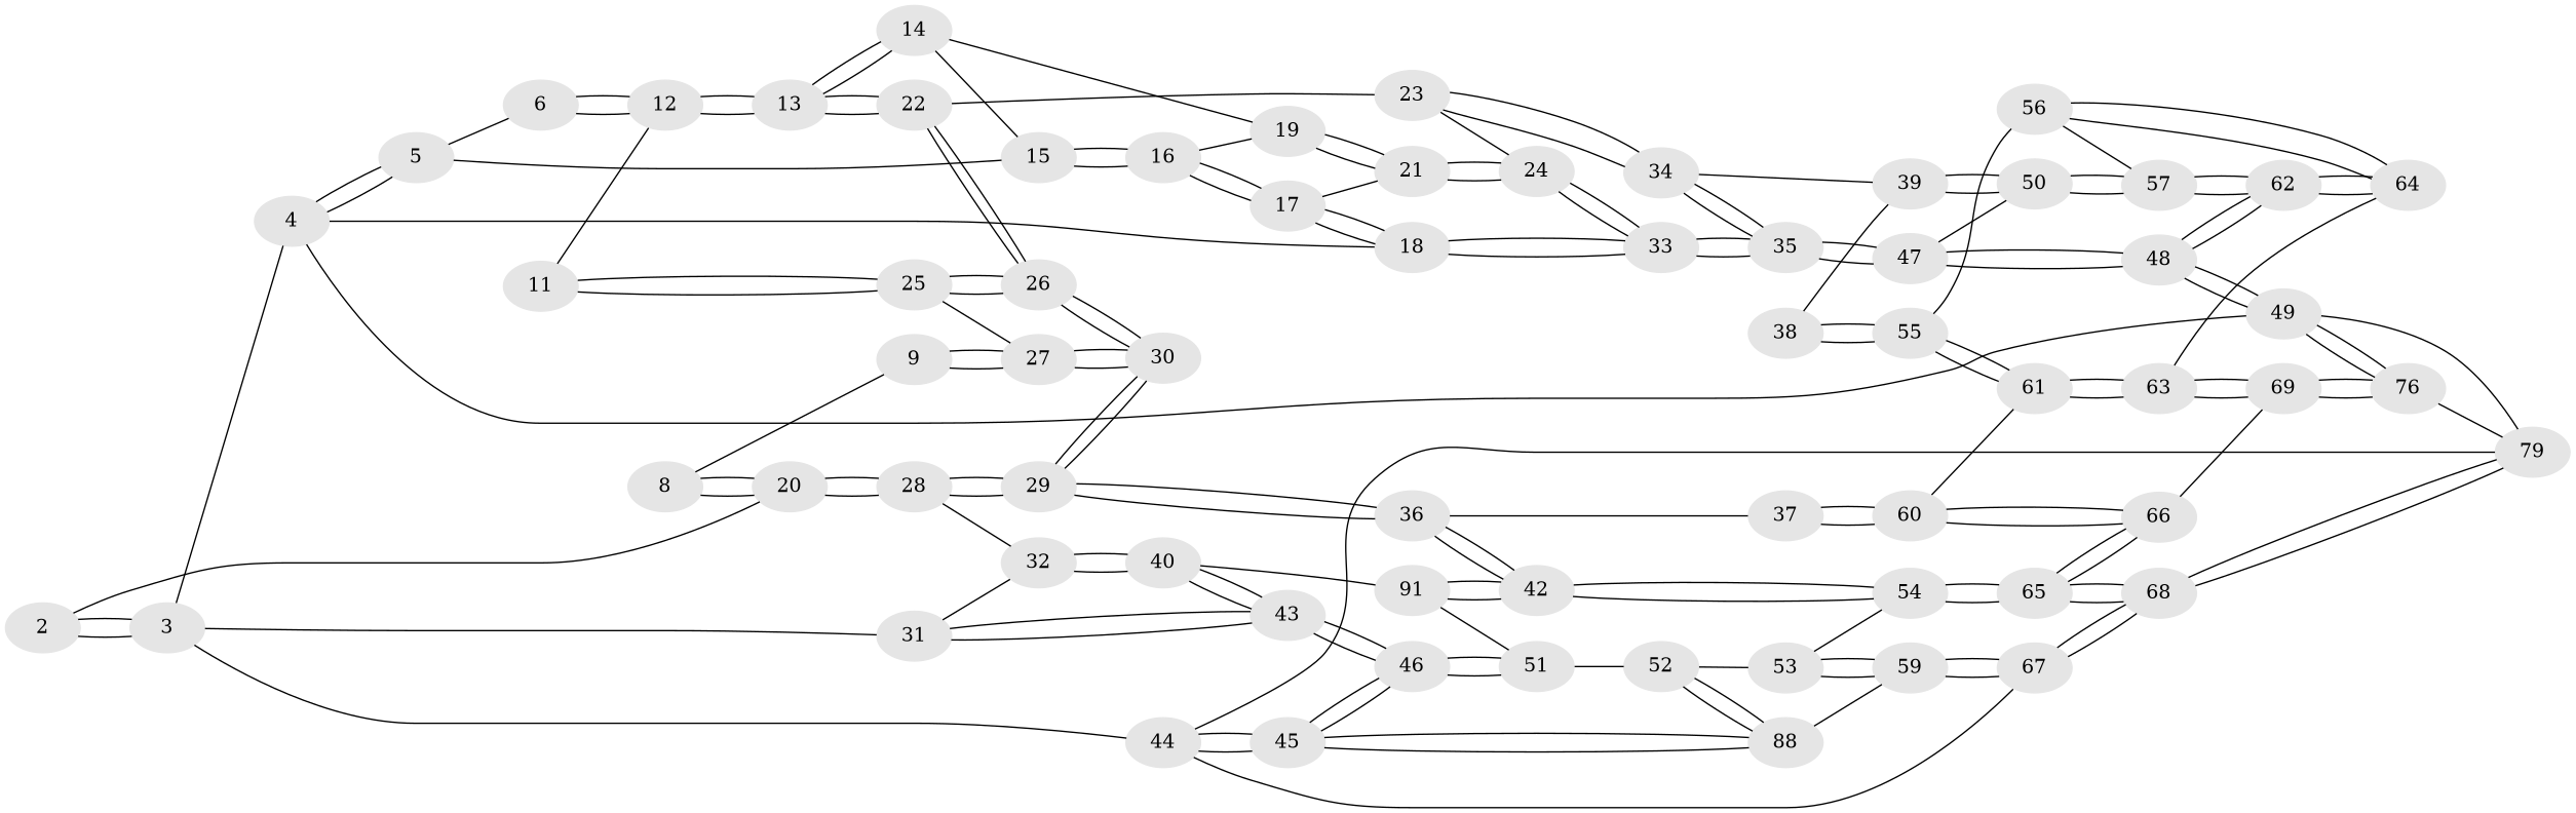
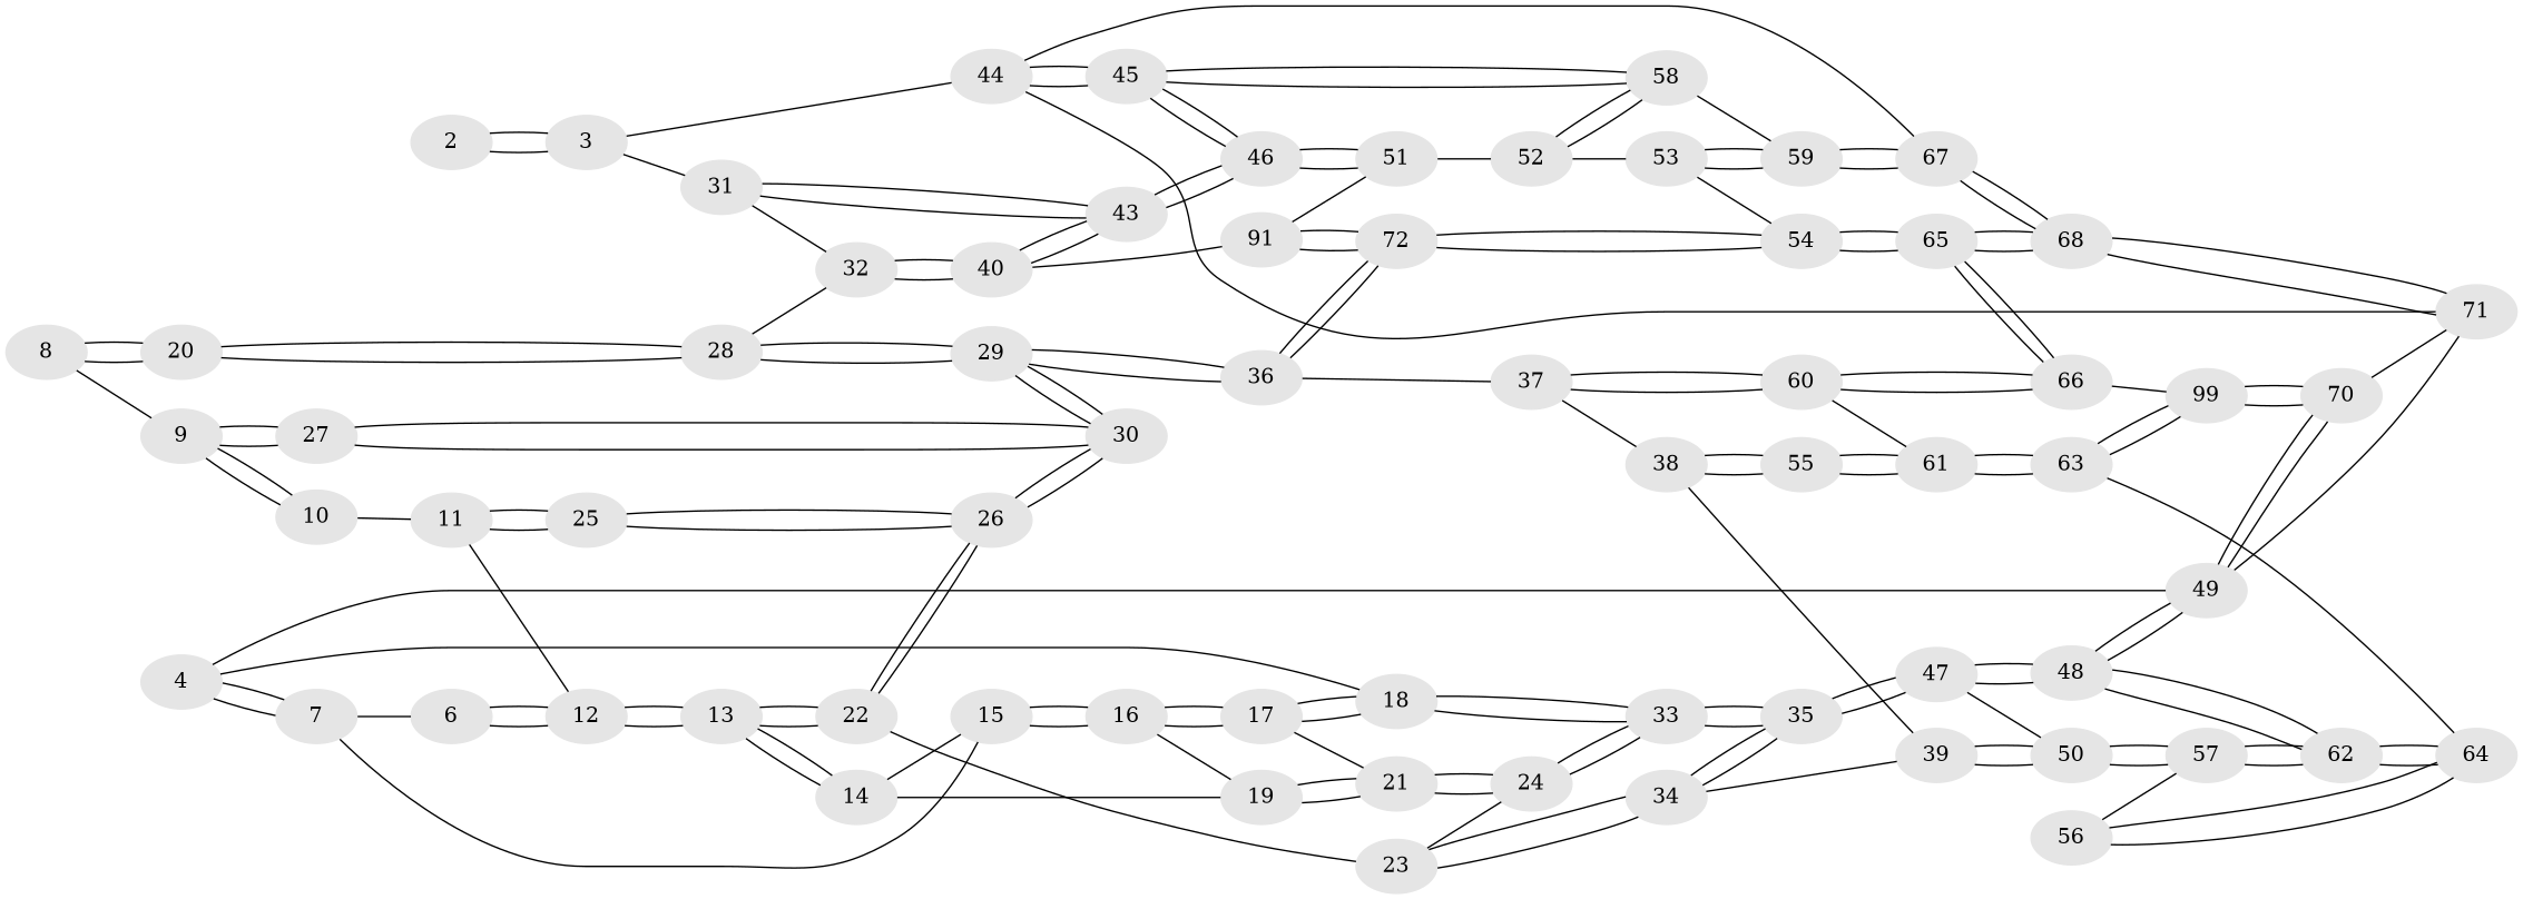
  graph {
    rankdir=LR
    node [color=gray90 style=filled]
    2
    3
    20
    8
    9
    4
    31
    44
    28
-   5
+   5 [label=7]
    18
    49
    32
    43
    45
    67
-   71 [label=79]
+   71
    6
    15
    33
-   70 [label=76]
+   70
    12
    16
    13
+   10
    11
    27
    30
    25
    26
    14
    22
    19
    23
    21
    17
    24
    35
    29
    34
    39
    36
    40
    37
-   42
+   42 [label=72]
    46
    n47 [label=91]
    47
    50
    48
    38
    60
    54
    55
    61
    66
    56
    57
    51
    52
    65
-   58 [label=88]
+   58
    68
    59
    62
    64
    53
    63
-   69
+   69 [label=99]
    2 -- 3
    2 -- 3
-   2 -- 20
-   3 -- 4
    3 -- 31
    3 -- 44
    20 -- 28
    20 -- 28
    8 -- 20
    8 -- 20
    8 -- 9
+   9 -- 10
+   9 -- 10
    9 -- 27
    9 -- 27
    4 -- 5
    4 -- 5
    4 -- 18
    4 -- 49
    31 -- 32
    31 -- 43
    31 -- 43
    44 -- 45
    44 -- 45
    44 -- 67
    44 -- 71
    28 -- 32
    28 -- 29
    28 -- 29
    5 -- 6
    5 -- 15
    18 -- 33
    18 -- 33
    49 -- 71
    49 -- 70
    49 -- 70
    32 -- 40
    32 -- 40
    43 -- 46
    43 -- 46
    45 -- 46
    45 -- 46
    45 -- 58
    45 -- 58
    67 -- 68
    67 -- 68
    6 -- 12
    6 -- 12
    15 -- 16
    15 -- 16
    33 -- 35
    33 -- 35
    70 -- 71
    12 -- 13
    12 -- 13
    16 -- 19
    16 -- 17
    16 -- 17
    13 -- 14
    13 -- 14
    13 -- 22
    13 -- 22
+   10 -- 11
    11 -- 12
    11 -- 25
    11 -- 25
    27 -- 30
    27 -- 30
-   25 -- 27
    25 -- 26
    25 -- 26
    26 -- 30
    26 -- 30
    14 -- 15
    14 -- 19
    22 -- 26
    22 -- 26
    22 -- 23
    19 -- 21
    19 -- 21
    23 -- 24
    23 -- 34
    23 -- 34
    21 -- 24
    21 -- 24
    17 -- 18
    17 -- 18
    17 -- 21
    24 -- 33
    24 -- 33
    35 -- 47
    35 -- 47
    29 -- 30
    29 -- 30
    29 -- 36
    29 -- 36
    34 -- 35
    34 -- 35
    34 -- 39
    39 -- 50
    39 -- 50
    36 -- 37
    36 -- 42
    36 -- 42
    40 -- 43
    40 -- 43
    40 -- n47
+   37 -- 38
    37 -- 60
    37 -- 60
    42 -- 54
    42 -- 54
    46 -- 51
    46 -- 51
    n47 -- 42
    n47 -- 42
    n47 -- 51
    47 -- 50
    47 -- 48
    47 -- 48
    50 -- 57
    50 -- 57
    48 -- 49
    48 -- 49
    48 -- 62
    48 -- 62
    38 -- 39
    38 -- 55
    38 -- 55
    60 -- 61
    60 -- 66
    60 -- 66
    54 -- 65
    54 -- 65
    55 -- 61
    55 -- 61
-   55 -- 56
    61 -- 63
    61 -- 63
    66 -- 69
    56 -- 57
    56 -- 64
    56 -- 64
    57 -- 62
    57 -- 62
    51 -- 52
    52 -- 58
    52 -- 58
    52 -- 53
    65 -- 66
    65 -- 66
    65 -- 68
    65 -- 68
    58 -- 59
    68 -- 71
    68 -- 71
    59 -- 67
    59 -- 67
    62 -- 64
    62 -- 64
    53 -- 54
    53 -- 59
    53 -- 59
    63 -- 64
    63 -- 69
    63 -- 69
    69 -- 70
    69 -- 70
  }
